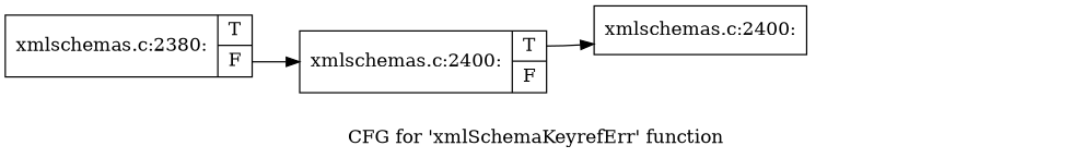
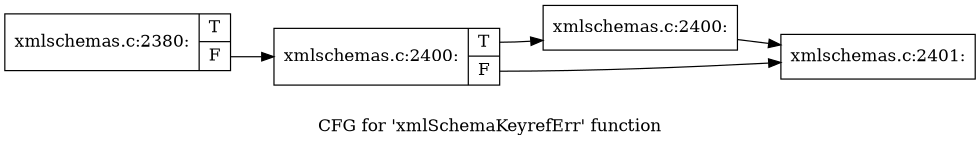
  digraph {
    label="CFG for 'xmlSchemaKeyrefErr' function"
    rankdir=LR
    node [shape=record]
    edge [tailport=s1]
    n1 [label="{xmlschemas.c:2380:|{<s0>T|<s1>F}}"]
    n2 [label="{xmlschemas.c:2400:|{<s0>T|<s1>F}}"]
    n3 [label="{xmlschemas.c:2400:}"]
+   n4 [label="{xmlschemas.c:2401:}"]
    n1 -> n2
    n2 -> n3 [tailport=s0]
+   n2 -> n4
+   n3 -> n4 [tailport=""]
  }
